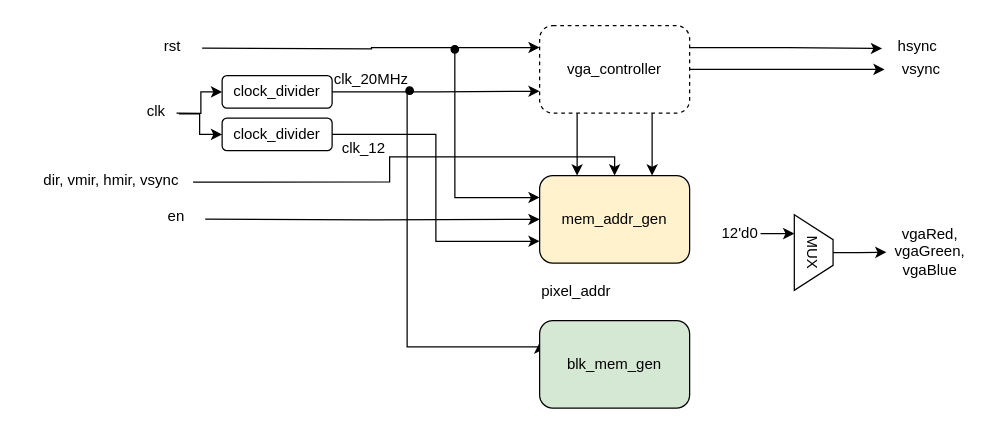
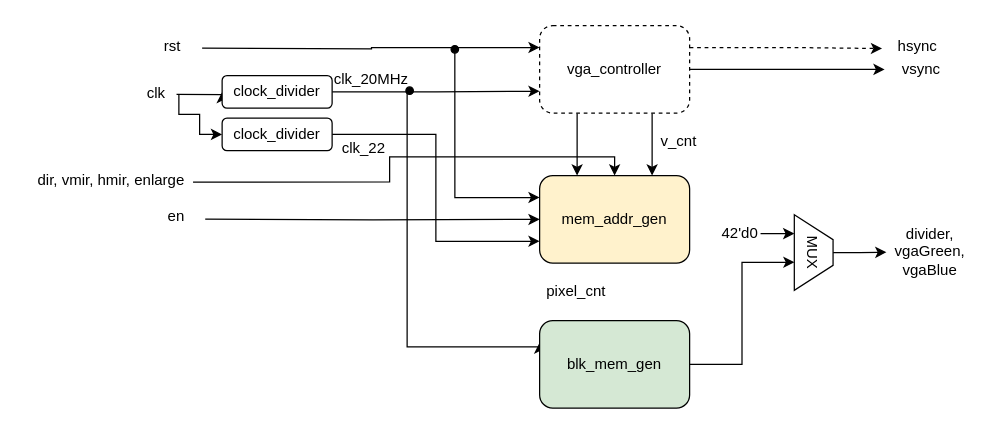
  <mxCell id="0" style=";html=1;" />
  <mxCell id="1" style=";html=1;" parent="0" />
  <mxCell id="2" style="edgeStyle=orthogonalEdgeStyle;rounded=0;orthogonalLoop=1;jettySize=auto;html=1;exitX=1.016;exitY=0.541;exitDx=0;exitDy=0;entryX=0;entryY=0.5;entryDx=0;entryDy=0;exitPerimeter=0;" edge="1" parent="1" source="8" target="4"><mxGeometry relative="1" as="geometry"><mxPoint x="137.706" y="73" as="sourcePoint" /></mxGeometry></mxCell>
  <mxCell id="3" style="edgeStyle=orthogonalEdgeStyle;rounded=0;orthogonalLoop=1;jettySize=auto;html=1;exitX=1;exitY=0.5;exitDx=0;exitDy=0;entryX=0;entryY=0.75;entryDx=0;entryDy=0;" edge="1" parent="1" source="4" target="16"><mxGeometry relative="1" as="geometry"><mxPoint x="340.571" y="72.857" as="targetPoint" /></mxGeometry></mxCell>
  <mxCell id="4" value="clock_divider" style="rounded=1;whiteSpace=wrap;html=1;" vertex="1" parent="1"><mxGeometry x="177" y="60" width="88" height="26" as="geometry" /></mxCell>
  <mxCell id="5" style="edgeStyle=orthogonalEdgeStyle;rounded=0;orthogonalLoop=1;jettySize=auto;html=1;exitX=1.073;exitY=0.559;exitDx=0;exitDy=0;entryX=0;entryY=0.5;entryDx=0;entryDy=0;exitPerimeter=0;" edge="1" parent="1" source="8" target="7"><mxGeometry relative="1" as="geometry"><mxPoint x="139.118" y="107.118" as="sourcePoint" /><Array as="points"><mxPoint x="159" y="91" /><mxPoint x="159" y="107" /></Array></mxGeometry></mxCell>
  <mxCell id="6" style="edgeStyle=orthogonalEdgeStyle;rounded=0;orthogonalLoop=1;jettySize=auto;html=1;exitX=1;exitY=0.5;exitDx=0;exitDy=0;entryX=0;entryY=0.75;entryDx=0;entryDy=0;" edge="1" parent="1" source="7" target="20"><mxGeometry relative="1" as="geometry"><mxPoint x="340.571" y="107.143" as="targetPoint" /></mxGeometry></mxCell>
  <mxCell id="7" value="clock_divider" style="rounded=1;whiteSpace=wrap;html=1;" vertex="1" parent="1"><mxGeometry x="177" y="94" width="88" height="26" as="geometry" /></mxCell>
- <mxCell id="8" value="clk" style="text;html=1;align=center;verticalAlign=middle;resizable=0;points=[];autosize=1;strokeColor=none;fillColor=none;" vertex="1" parent="1"><mxGeometry x="107" y="76" width="33" height="26" as="geometry" /></mxCell>
- <mxCell id="9" value="clk_12" style="text;html=1;align=center;verticalAlign=middle;resizable=0;points=[];autosize=1;strokeColor=none;fillColor=none;" vertex="1" parent="1"><mxGeometry x="263" y="105" width="53" height="26" as="geometry" /></mxCell>
+ <mxCell id="8" value="clk" style="text;html=1;align=center;verticalAlign=middle;resizable=0;points=[];autosize=1;strokeColor=none;fillColor=none;" vertex="1" parent="1"><mxGeometry x="107" y="61" width="33" height="26" as="geometry" /></mxCell>
+ <mxCell id="9" value="clk_22" style="text;html=1;align=center;verticalAlign=middle;resizable=0;points=[];autosize=1;strokeColor=none;fillColor=none;" vertex="1" parent="1"><mxGeometry x="263" y="105" width="53" height="26" as="geometry" /></mxCell>
  <mxCell id="10" value="clk_20MHz" style="text;html=1;align=center;verticalAlign=middle;resizable=0;points=[];autosize=1;strokeColor=none;fillColor=none;" vertex="1" parent="1"><mxGeometry x="257" y="50" width="77" height="26" as="geometry" /></mxCell>
  <mxCell id="11" style="edgeStyle=orthogonalEdgeStyle;rounded=0;orthogonalLoop=1;jettySize=auto;html=1;entryX=0;entryY=0.25;entryDx=0;entryDy=0;" edge="1" parent="1" target="16"><mxGeometry relative="1" as="geometry"><mxPoint x="161" y="38" as="sourcePoint" /></mxGeometry></mxCell>
- <mxCell id="12" style="edgeStyle=orthogonalEdgeStyle;rounded=0;orthogonalLoop=1;jettySize=auto;html=1;exitX=1;exitY=0.25;exitDx=0;exitDy=0;entryX=-0.062;entryY=0.551;entryDx=0;entryDy=0;entryPerimeter=0;" edge="1" parent="1" source="16" target="24"><mxGeometry relative="1" as="geometry"><mxPoint x="657.56" y="37.2" as="targetPoint" /></mxGeometry></mxCell>
+ <mxCell id="12" style="edgeStyle=orthogonalEdgeStyle;rounded=0;orthogonalLoop=1;jettySize=auto;html=1;exitX=1;exitY=0.25;exitDx=0;exitDy=0;entryX=-0.062;entryY=0.551;entryDx=0;entryDy=0;entryPerimeter=0;dashed=1;" edge="1" parent="1" source="16" target="24"><mxGeometry relative="1" as="geometry"><mxPoint x="657.56" y="37.2" as="targetPoint" /></mxGeometry></mxCell>
  <mxCell id="13" style="edgeStyle=orthogonalEdgeStyle;rounded=0;orthogonalLoop=1;jettySize=auto;html=1;exitX=1;exitY=0.5;exitDx=0;exitDy=0;" edge="1" parent="1" source="16"><mxGeometry relative="1" as="geometry"><mxPoint x="707" y="55" as="targetPoint" /></mxGeometry></mxCell>
  <mxCell id="14" style="edgeStyle=orthogonalEdgeStyle;rounded=0;orthogonalLoop=1;jettySize=auto;html=1;exitX=0.25;exitY=1;exitDx=0;exitDy=0;entryX=0.25;entryY=0;entryDx=0;entryDy=0;" edge="1" parent="1" source="16" target="20"><mxGeometry relative="1" as="geometry" /></mxCell>
  <mxCell id="15" style="edgeStyle=orthogonalEdgeStyle;rounded=0;orthogonalLoop=1;jettySize=auto;html=1;exitX=0.75;exitY=1;exitDx=0;exitDy=0;entryX=0.75;entryY=0;entryDx=0;entryDy=0;" edge="1" parent="1" source="16" target="20"><mxGeometry relative="1" as="geometry" /></mxCell>
  <mxCell id="16" value="vga_controller" style="rounded=1;whiteSpace=wrap;html=1;dashed=1;" vertex="1" parent="1"><mxGeometry x="431" y="20" width="120" height="70" as="geometry" /></mxCell>
  <mxCell id="17" style="edgeStyle=orthogonalEdgeStyle;rounded=0;orthogonalLoop=1;jettySize=auto;html=1;exitX=0;exitY=0.25;exitDx=0;exitDy=0;entryX=0;entryY=0.25;entryDx=0;entryDy=0;startArrow=oval;startFill=1;" edge="1" parent="1" target="20"><mxGeometry relative="1" as="geometry"><mxPoint x="363.16" y="38.96" as="sourcePoint" /><Array as="points"><mxPoint x="363" y="158" /></Array></mxGeometry></mxCell>
  <mxCell id="18" style="edgeStyle=orthogonalEdgeStyle;rounded=0;orthogonalLoop=1;jettySize=auto;html=1;exitX=0;exitY=0.5;exitDx=0;exitDy=0;entryX=0;entryY=0.5;entryDx=0;entryDy=0;" edge="1" parent="1" target="20"><mxGeometry relative="1" as="geometry"><mxPoint x="163.48" y="174.8" as="sourcePoint" /></mxGeometry></mxCell>
  <mxCell id="19" style="edgeStyle=orthogonalEdgeStyle;rounded=0;orthogonalLoop=1;jettySize=auto;html=1;exitX=0.5;exitY=0;exitDx=0;exitDy=0;entryX=0.5;entryY=0;entryDx=0;entryDy=0;" edge="1" parent="1" target="20"><mxGeometry relative="1" as="geometry"><mxPoint x="153.742" y="145.129" as="sourcePoint" /><Array as="points"><mxPoint x="311" y="145" /><mxPoint x="311" y="125" /><mxPoint x="491" y="125" /></Array></mxGeometry></mxCell>
  <mxCell id="20" value="mem_addr_gen" style="rounded=1;whiteSpace=wrap;html=1;fillColor=#fff2cc;" vertex="1" parent="1"><mxGeometry x="431" y="140" width="120" height="70" as="geometry" /></mxCell>
  <mxCell id="21" style="edgeStyle=orthogonalEdgeStyle;rounded=0;orthogonalLoop=1;jettySize=auto;html=1;entryX=0;entryY=0.25;entryDx=0;entryDy=0;startArrow=oval;startFill=1;" edge="1" parent="1" target="22"><mxGeometry relative="1" as="geometry"><mxPoint x="327" y="72" as="sourcePoint" /><Array as="points"><mxPoint x="325" y="74" /><mxPoint x="325" y="277" /><mxPoint x="431" y="277" /></Array></mxGeometry></mxCell>
  <mxCell id="22" value="blk_mem_gen" style="rounded=1;whiteSpace=wrap;html=1;fillColor=#d5e8d4;" vertex="1" parent="1"><mxGeometry x="431" y="256" width="120" height="70" as="geometry" /></mxCell>
  <mxCell id="23" value="rst" style="text;html=1;align=center;verticalAlign=middle;resizable=0;points=[];autosize=1;strokeColor=none;fillColor=none;" vertex="1" parent="1"><mxGeometry x="121" y="24" width="31" height="26" as="geometry" /></mxCell>
  <mxCell id="24" value="hsync" style="text;html=1;align=center;verticalAlign=middle;resizable=0;points=[];autosize=1;strokeColor=none;fillColor=none;" vertex="1" parent="1"><mxGeometry x="708" y="24" width="49" height="26" as="geometry" /></mxCell>
  <mxCell id="25" value="vsync" style="text;html=1;align=center;verticalAlign=middle;resizable=0;points=[];autosize=1;strokeColor=none;fillColor=none;" vertex="1" parent="1"><mxGeometry x="711" y="42" width="49" height="26" as="geometry" /></mxCell>
+ <mxCell id="26" value="v_cnt" style="text;html=1;align=center;verticalAlign=middle;resizable=0;points=[];autosize=1;strokeColor=none;fillColor=none;" vertex="1" parent="1"><mxGeometry x="518" y="100" width="47" height="26" as="geometry" /></mxCell>
  <mxCell id="27" value="en" style="text;html=1;align=center;verticalAlign=middle;resizable=0;points=[];autosize=1;strokeColor=none;fillColor=none;" vertex="1" parent="1"><mxGeometry x="124" y="160" width="31" height="26" as="geometry" /></mxCell>
- <mxCell id="28" value="pixel_addr" style="text;html=1;align=center;verticalAlign=middle;resizable=0;points=[];autosize=1;strokeColor=none;fillColor=none;" vertex="1" parent="1"><mxGeometry x="423" y="220" width="73" height="26" as="geometry" /></mxCell>
+ <mxCell id="28" value="pixel_cnt" style="text;html=1;align=center;verticalAlign=middle;resizable=0;points=[];autosize=1;strokeColor=none;fillColor=none;" vertex="1" parent="1"><mxGeometry x="423" y="220" width="73" height="26" as="geometry" /></mxCell>
  <mxCell id="29" style="edgeStyle=orthogonalEdgeStyle;rounded=0;orthogonalLoop=1;jettySize=auto;html=1;exitX=0.25;exitY=1;exitDx=0;exitDy=0;entryX=0.25;entryY=1;entryDx=0;entryDy=0;" edge="1" parent="1" target="31"><mxGeometry relative="1" as="geometry"><mxPoint x="607.744" y="186.442" as="sourcePoint" /></mxGeometry></mxCell>
  <mxCell id="30" style="edgeStyle=orthogonalEdgeStyle;rounded=0;orthogonalLoop=1;jettySize=auto;html=1;exitX=0.5;exitY=0;exitDx=0;exitDy=0;" edge="1" parent="1" source="31"><mxGeometry relative="1" as="geometry"><mxPoint x="708.444" y="201.333" as="targetPoint" /></mxGeometry></mxCell>
  <mxCell id="31" value="MUX" style="shape=trapezoid;perimeter=trapezoidPerimeter;whiteSpace=wrap;html=1;fixedSize=1;rotation=90;" vertex="1" parent="1"><mxGeometry x="620" y="186" width="60.5" height="31" as="geometry" /></mxCell>
- <mxCell id="32" value="12'd0" style="text;html=1;align=center;verticalAlign=middle;resizable=0;points=[];autosize=1;strokeColor=none;fillColor=none;" vertex="1" parent="1"><mxGeometry x="567" y="173" width="47" height="26" as="geometry" /></mxCell>
- <mxCell id="34" value="vgaRed, &lt;br&gt;vgaGreen, &lt;br&gt;vgaBlue" style="text;html=1;align=center;verticalAlign=middle;resizable=0;points=[];autosize=1;strokeColor=none;fillColor=none;" vertex="1" parent="1"><mxGeometry x="706" y="173" width="74" height="55" as="geometry" /></mxCell>
- <mxCell id="35" value="dir, vmir, hmir, vsync" style="text;html=1;align=center;verticalAlign=middle;resizable=0;points=[];autosize=1;strokeColor=none;fillColor=none;" vertex="1" parent="1"><mxGeometry x="20" y="131" width="135" height="26" as="geometry" /></mxCell>
+ <mxCell id="32" value="42'd0" style="text;html=1;align=center;verticalAlign=middle;resizable=0;points=[];autosize=1;strokeColor=none;fillColor=none;" vertex="1" parent="1"><mxGeometry x="567" y="173" width="47" height="26" as="geometry" /></mxCell>
+ <mxCell id="33" style="edgeStyle=orthogonalEdgeStyle;rounded=0;orthogonalLoop=1;jettySize=auto;html=1;exitX=1;exitY=0.5;exitDx=0;exitDy=0;entryX=0.629;entryY=0.995;entryDx=0;entryDy=0;entryPerimeter=0;" edge="1" parent="1" source="22" target="31"><mxGeometry relative="1" as="geometry" /></mxCell>
+ <mxCell id="34" value="divider, &lt;br&gt;vgaGreen, &lt;br&gt;vgaBlue" style="text;html=1;align=center;verticalAlign=middle;resizable=0;points=[];autosize=1;strokeColor=none;fillColor=none;" vertex="1" parent="1"><mxGeometry x="706" y="173" width="74" height="55" as="geometry" /></mxCell>
+ <mxCell id="35" value="dir, vmir, hmir, enlarge" style="text;html=1;align=center;verticalAlign=middle;resizable=0;points=[];autosize=1;strokeColor=none;fillColor=none;" vertex="1" parent="1"><mxGeometry x="20" y="131" width="135" height="26" as="geometry" /></mxCell>
